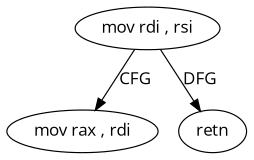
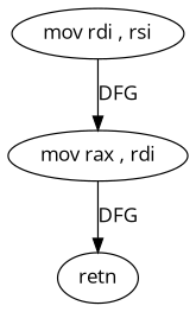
  digraph {
    fontname="Open Sans"
    node [fontname="Open Sans"]
    edge [fontname="Open Sans"]
    n1 [label="mov rdi , rsi"]
    n2 [label="mov rax , rdi"]
    n3 [label=retn]
-   n1 -> n2 [label=CFG]
-   n1 -> n3 [label=DFG]
+   n1 -> n2 [label=DFG]
+   n2 -> n3 [label=DFG]
  }
